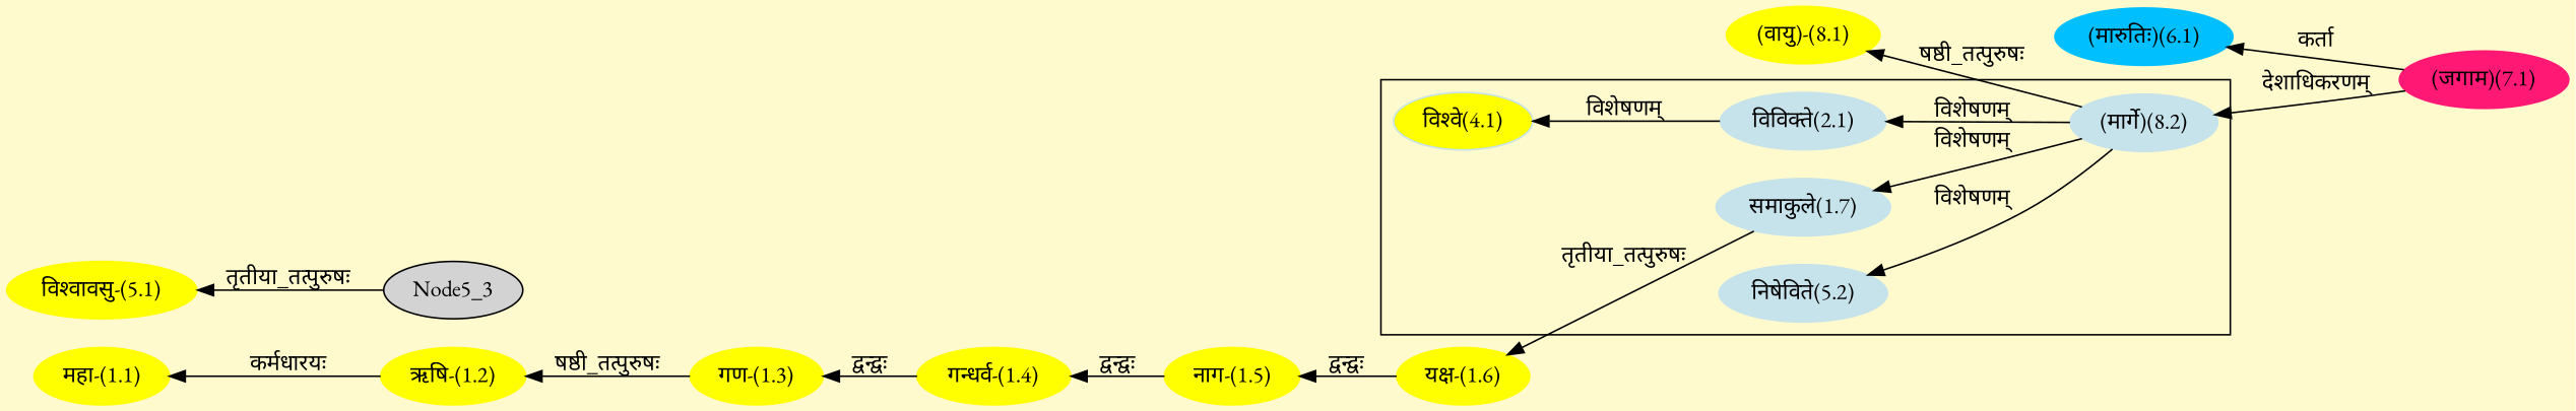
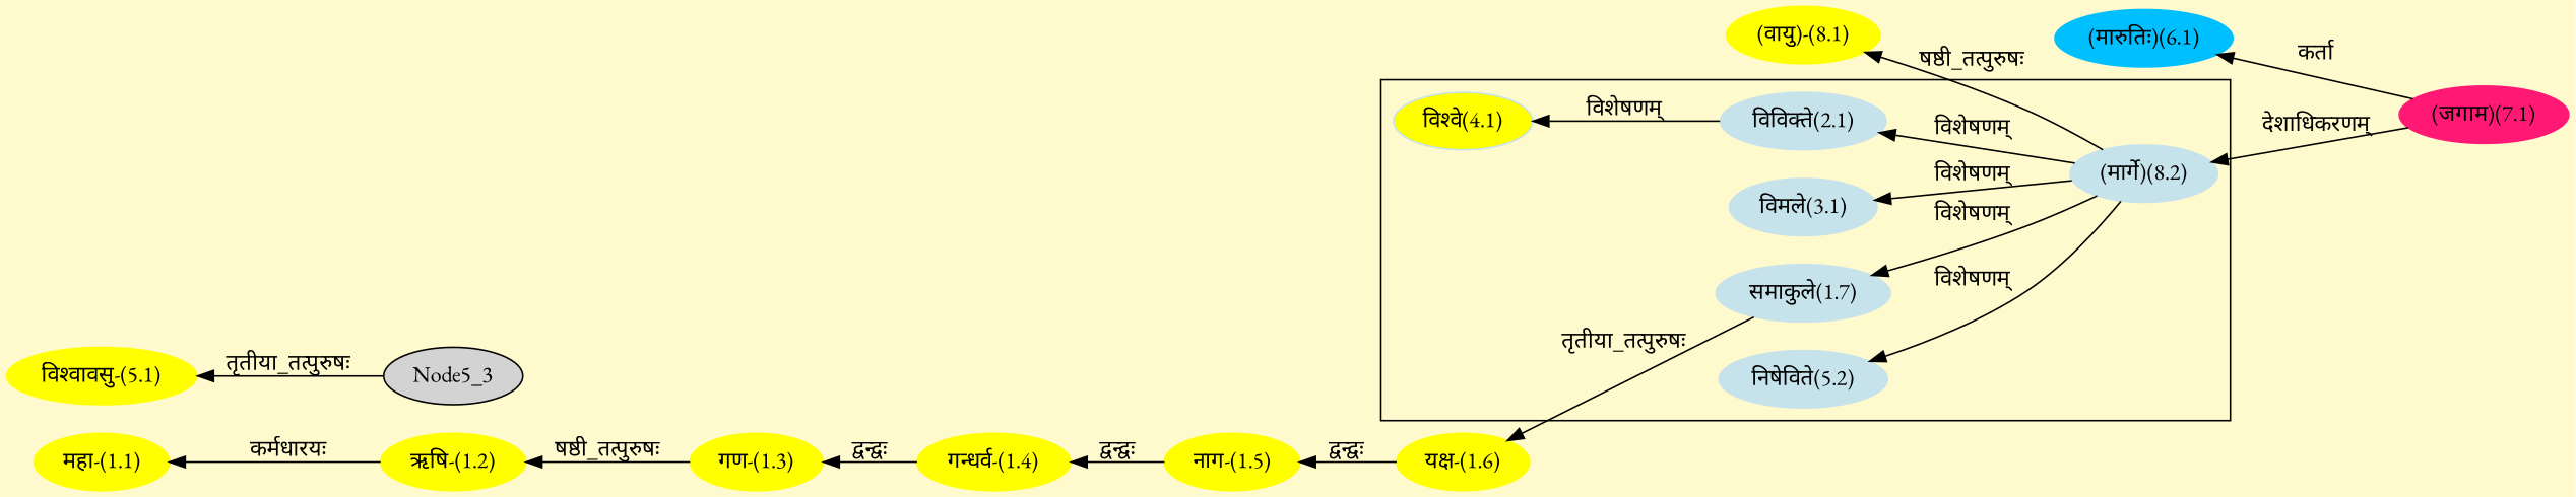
  digraph {
    bgcolor=lemonchiffon1
    compound=true
    fontname="EB Garamond"
    rankdir=LR
    node [color="#FFFF00" fontname="EB Garamond" style=filled]
    edge [dir=back fontname="EB Garamond"]
    n1 [color="#C6E2EB" label="समाकुले(1.7)"]
    n2 [color="#C6E2EB" label="(मार्गे)(8.2)"]
    n3 [color="#C6E2EB" label="विविक्ते(2.1)"]
+   n4 [color="#C6E2EB" label="विमले(3.1)"]
    n5 [color="#C6E2EB" fillcolor="#FFFF00" label="विश्वे(4.1)"]
    n6 [color="#C6E2EB" label="निषेविते(5.2)"]
    n7 [color="#FF1975" label="(जगाम)(7.1)"]
    n8 [label="महा-(1.1)"]
    n9 [label="ऋषि-(1.2)"]
    n10 [label="गण-(1.3)"]
    n11 [label="गन्धर्व-(1.4)"]
    n12 [label="नाग-(1.5)"]
    n13 [label="यक्ष-(1.6)"]
    n14 [label="विश्वावसु-(5.1)"]
    Node5_3 [color=""]
    n16 [color="#00BFFF" label="(मारुतिः)(6.1)"]
    n17 [label="(वायु)-(8.1)"]
    subgraph cluster_1 {
      n1
      n2
      n3
+     n4
      n5
      n6
    }
    n1 -> n2 [label="विशेषणम्"]
    n2 -> n7 [label="देशाधिकरणम्"]
    n3 -> n2 [label="विशेषणम्"]
+   n4 -> n2 [label="विशेषणम्"]
    n5 -> n3 [label="विशेषणम्"]
    n6 -> n2 [label="विशेषणम्"]
    n8 -> n9 [label="कर्मधारयः"]
    n9 -> n10 [label="षष्ठी_तत्पुरुषः"]
    n10 -> n11 [label="द्वन्द्वः"]
    n11 -> n12 [label="द्वन्द्वः"]
    n12 -> n13 [label="द्वन्द्वः"]
    n13 -> n1 [label="तृतीया_तत्पुरुषः"]
    n14 -> Node5_3 [label="तृतीया_तत्पुरुषः"]
    n16 -> n7 [label="कर्ता"]
    n17 -> n2 [label="षष्ठी_तत्पुरुषः"]
  }
